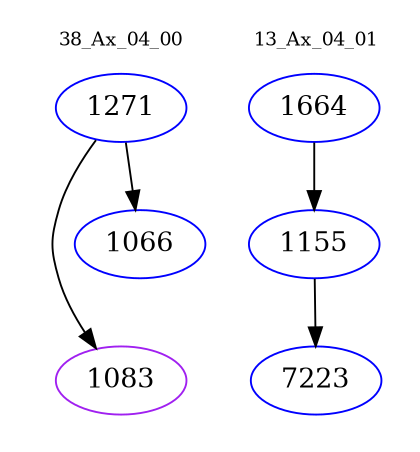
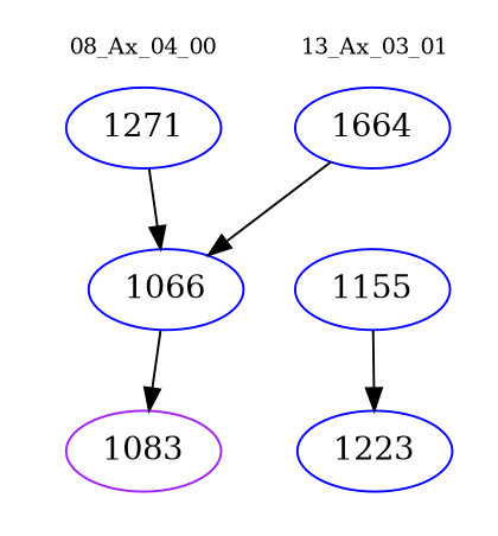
  digraph {
    node [color=blue]
    edge [color=black]
    n1 [label=1271]
    n2 [label=1066]
    n3 [color=purple label=1083]
    n4 [label=1664]
    n5 [label=1155]
-   n6 [label=7223]
+   n6 [label=1223]
    subgraph cluster_1 {
      color=white
      fontsize=10
-     label="38_Ax_04_00"
+     label="08_Ax_04_00"
      n1
      n2
      n3
    }
    subgraph cluster_2 {
      color=white
      fontsize=10
-     label="13_Ax_04_01"
+     label="13_Ax_03_01"
      n4
      n5
      n6
    }
    n1 -> n2
-   n1 -> n3
-   n4 -> n5
+   n2 -> n3
+   n4 -> n2
    n5 -> n6
  }
